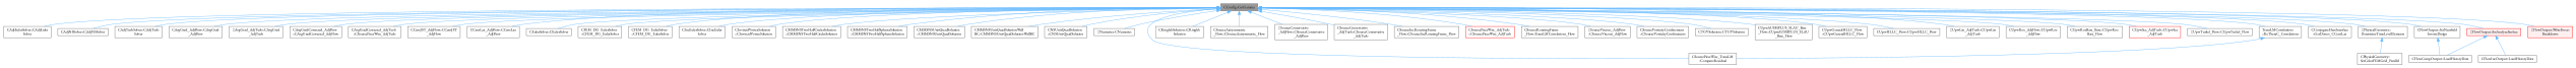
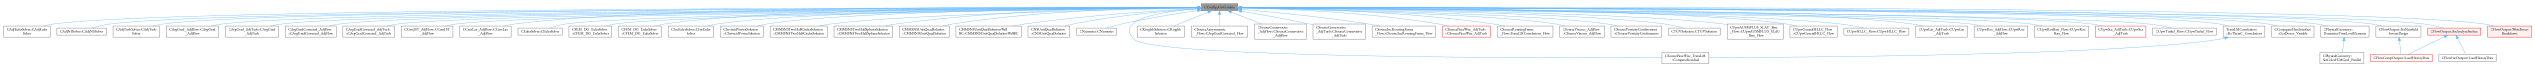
  digraph {
    fontname="EB Garamond"
    rankdir=TB
    node [color=grey40 fillcolor=white fontname="EB Garamond" fontsize=10 shape=box style=filled]
    edge [color=steelblue1 dir=back fontname="EB Garamond" fontsize=10 labelfontname=Helvetica labelfontsize=10 style=solid]
    n1 [color=gray40 fillcolor=grey60 fontcolor=black height=0.2 label="CConfig::GetGamma" width=0.4]
    n2 [height=0.2 label="CAdjEulerSolver::CAdjEuler\lSolver" width=0.4]
    n3 [height=0.2 label="CAdjNSSolver::CAdjNSSolver" width=0.4]
    n4 [height=0.2 label="CAdjTurbSolver::CAdjTurb\lSolver" width=0.4]
    n5 [height=0.2 label="CAvgGrad_AdjFlow::CAvgGrad\l_AdjFlow" width=0.4]
    n6 [height=0.2 label="CAvgGrad_AdjTurb::CAvgGrad\l_AdjTurb" width=0.4]
    n7 [height=0.2 label="CAvgGradCorrected_AdjFlow\l::CAvgGradCorrected_AdjFlow" width=0.4]
-   n8 [height=0.2 label="CAvgGradCorrected_AdjTurb\l::CSourcePieceWise_AdjTurb" width=0.4]
+   n8 [height=0.2 label="CAvgGradCorrected_AdjTurb\l::CAvgGradCorrected_AdjTurb" width=0.4]
    n9 [height=0.2 label="CCentJST_AdjFlow::CCentJST\l_AdjFlow" width=0.4]
    n10 [height=0.2 label="CCentLax_AdjFlow::CCentLax\l_AdjFlow" width=0.4]
    n11 [height=0.2 label="CEulerSolver::CEulerSolver" width=0.4]
    n12 [height=0.2 label="CFEM_DG_EulerSolver\l::CFEM_DG_EulerSolver" width=0.4]
    n13 [height=0.2 label="CFEM_DG_EulerSolver\l::CFEM_DG_EulerSolver" width=0.4]
    n14 [height=0.2 label="CIncEulerSolver::CIncEuler\lSolver" width=0.4]
    n15 [height=0.2 label="CInviscidVortexSolution\l::CInviscidVortexSolution" width=0.4]
    n16 [height=0.2 label="CMMSNSTwoHalfCirclesSolution\l::CMMSNSTwoHalfCirclesSolution" width=0.4]
    n17 [height=0.2 label="CMMSNSTwoHalfSpheresSolution\l::CMMSNSTwoHalfSpheresSolution" width=0.4]
    n18 [height=0.2 label="CMMSNSUnitQuadSolution\l::CMMSNSUnitQuadSolution" width=0.4]
    n19 [height=0.2 label="CMMSNSUnitQuadSolutionWall\lBC::CMMSNSUnitQuadSolutionWallBC" width=0.4]
    n20 [height=0.2 label="CNSUnitQuadSolution\l::CNSUnitQuadSolution" width=0.4]
    n21 [height=0.2 label="CNumerics::CNumerics" width=0.4]
    n22 [height=0.2 label="CSourcePieceWise_TransLM\l::ComputeResidual" width=0.4]
    n23 [height=0.2 label="CRinglebSolution::CRingleb\lSolution" width=0.4]
-   n24 [height=0.2 label="CSourceAxisymmetric\l_Flow::CSourceAxisymmetric_Flow" width=0.4]
+   n24 [height=0.2 label="CSourceAxisymmetric\l_Flow::CAvgGradCorrected_Flow" width=0.4]
    n25 [height=0.2 label="CSourceConservative\l_AdjFlow::CSourceConservative\l_AdjFlow" width=0.4]
    n26 [height=0.2 label="CSourceConservative\l_AdjTurb::CSourceConservative\l_AdjTurb" width=0.4]
    n27 [height=0.2 label="CSourceIncRotatingFrame\l_Flow::CSourceIncRotatingFrame_Flow" width=0.4]
    n28 [color=red height=0.2 label="CSourcePieceWise_AdjTurb\l::CSourcePieceWise_AdjTurb" width=0.4]
    n29 [height=0.2 label="CSourceRotatingFrame\l_Flow::TransLMCorrelations_Flow" width=0.4]
    n30 [height=0.2 label="CSourceViscous_AdjFlow\l::CSourceViscous_AdjFlow" width=0.4]
    n31 [height=0.2 label="CSourceVorticityConfinement\l::CSourceVorticityConfinement" width=0.4]
    n32 [height=0.2 label="CTGVSolution::CTGVSolution" width=0.4]
    n33 [height=0.2 label="CUpwAUSMPLUS_SLAU_Base\l_Flow::CUpwAUSMPLUS_SLAU\l_Base_Flow" width=0.4]
    n34 [height=0.2 label="CUpwGeneralHLLC_Flow\l::CUpwGeneralHLLC_Flow" width=0.4]
    n35 [height=0.2 label="CUpwHLLC_Flow::CUpwHLLC_Flow" width=0.4]
    n36 [height=0.2 label="CUpwLin_AdjTurb::CUpwLin\l_AdjTurb" width=0.4]
    n37 [height=0.2 label="CUpwRoe_AdjFlow::CUpwRoe\l_AdjFlow" width=0.4]
-   n38 [height=0.2 label="CUpwRoeBase_Base::CUpwRoe\lBase_Flow" width=0.4]
+   n38 [height=0.2 label="CUpwRoeBase_Flow::CUpwRoe\lBase_Flow" width=0.4]
    n39 [color=red height=0.2 label="CUpwSca_AdjTurb::CUpwSca\l_AdjTurb" width=0.4]
    n40 [height=0.2 label="CUpwTurkel_Flow::CUpwTurkel_Flow" width=0.4]
    n41 [height=0.2 label="CPhysicalGeometry::\lDetermineTimeLevelElements" width=0.4]
-   n42 [height=0.2 label="CConjugateHeatInterface\l::GetDonor_CCentLax" width=0.4]
+   n42 [height=0.2 label="CConjugateHeatInterface\l::GetDonor_Variable" width=0.4]
    n43 [height=0.2 label="TransLMCorrelations\l::ReThetaC_Correlations" width=0.4]
    n44 [color=red fillcolor="#FFF0F0" height=0.2 label="CFlowOutput::SetAnalyzeSurface" width=0.4]
    n45 [height=0.2 label="CFlowOutput::SetNearfield\lInverseDesign" width=0.4]
    n46 [color=red fillcolor="#FFF0F0" height=0.2 label="CFlowOutput::WriteForces\lBreakdown" width=0.4]
    n47 [height=0.2 label="CPhysicalGeometry::\lSetColorFEMGrid_Parallel" width=0.4]
-   n48 [height=0.2 label="CFlowCompOutput::LoadHistoryData" width=0.4]
+   n48 [color=red height=0.2 label="CFlowCompOutput::LoadHistoryData" width=0.4]
    n49 [height=0.2 label="CFlowIncOutput::LoadHistoryData" width=0.4]
    n1 -> n2
    n1 -> n3
    n1 -> n4
    n1 -> n5
    n1 -> n6
    n1 -> n7
    n1 -> n8
    n1 -> n9
    n1 -> n10
    n1 -> n11
    n1 -> n12
    n1 -> n13
    n1 -> n14
    n1 -> n15
    n1 -> n16
    n1 -> n17
    n1 -> n18
    n1 -> n19
    n1 -> n20
    n1 -> n21
    n1 -> n22
    n1 -> n23
    n1 -> n24
    n1 -> n25
    n1 -> n26
    n1 -> n27
    n1 -> n28
    n1 -> n29
    n1 -> n30
    n1 -> n31
    n1 -> n32
    n1 -> n33
    n1 -> n34
    n1 -> n35
    n1 -> n36
    n1 -> n37
    n1 -> n38
    n1 -> n39
    n1 -> n40
    n1 -> n41
    n1 -> n42
    n1 -> n43
    n1 -> n44
    n1 -> n45
    n1 -> n46
    n41 -> n47
    n43 -> n22
    n44 -> n48
    n44 -> n49
    n45 -> n48
  }
